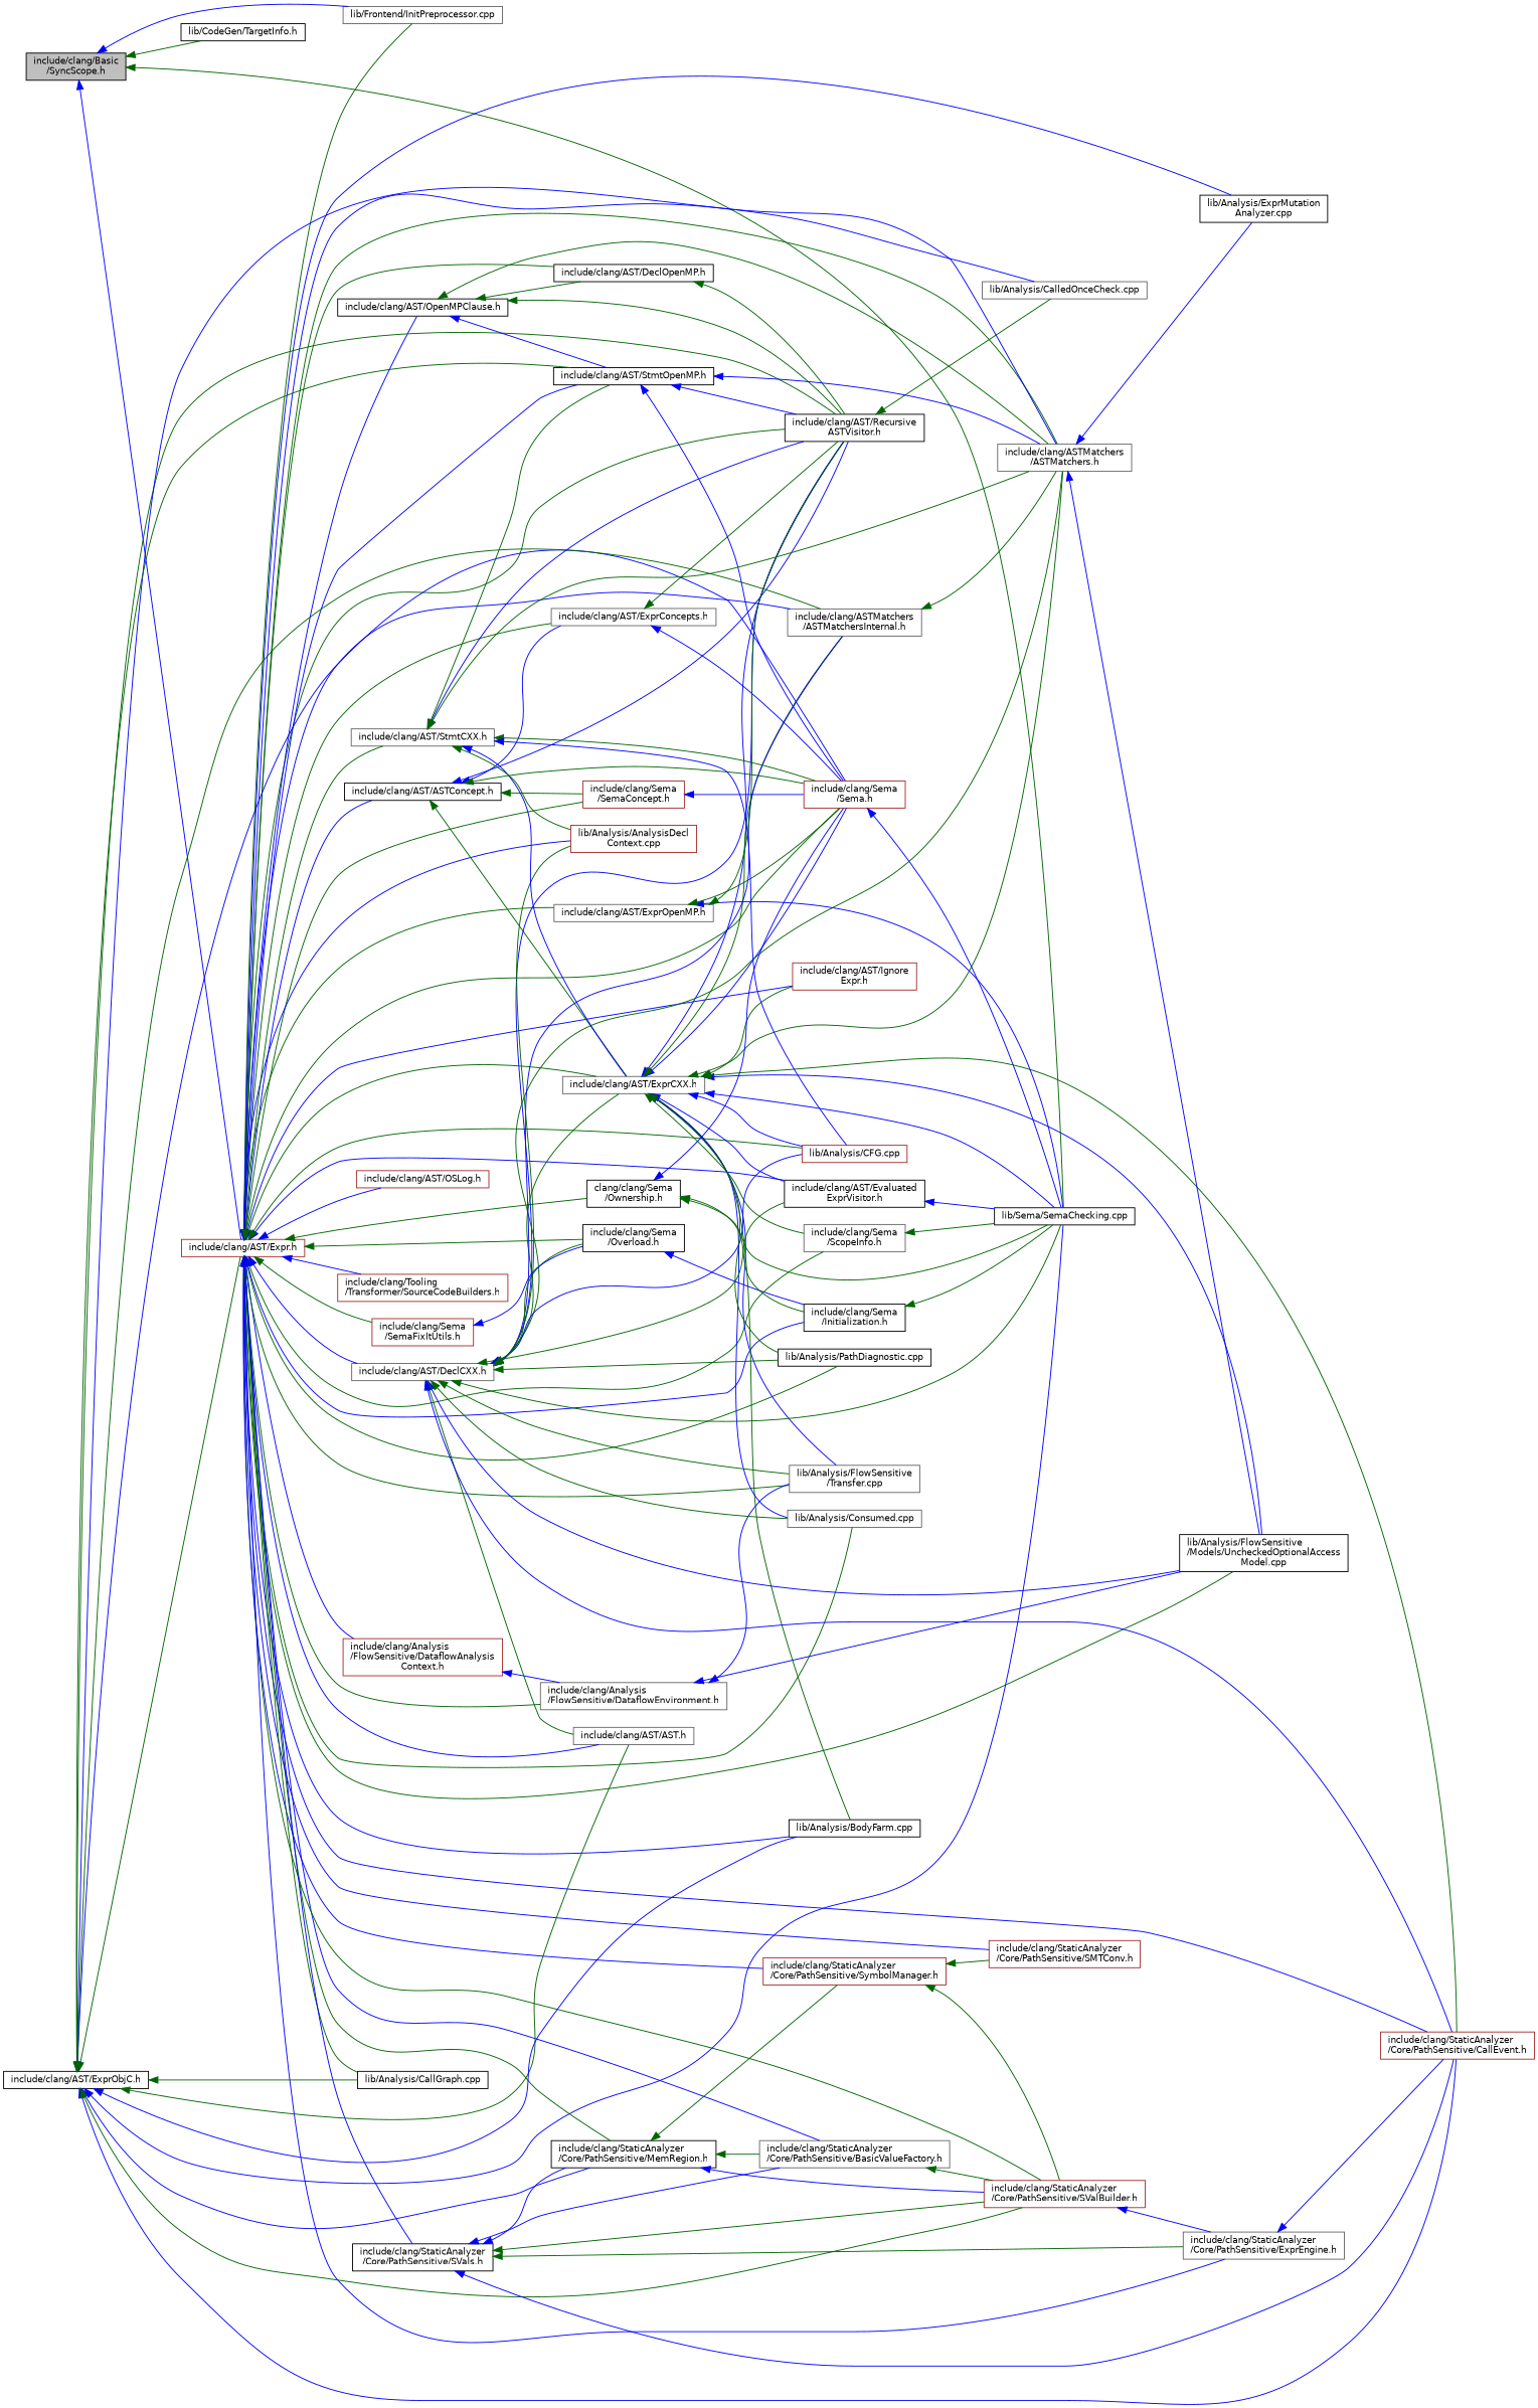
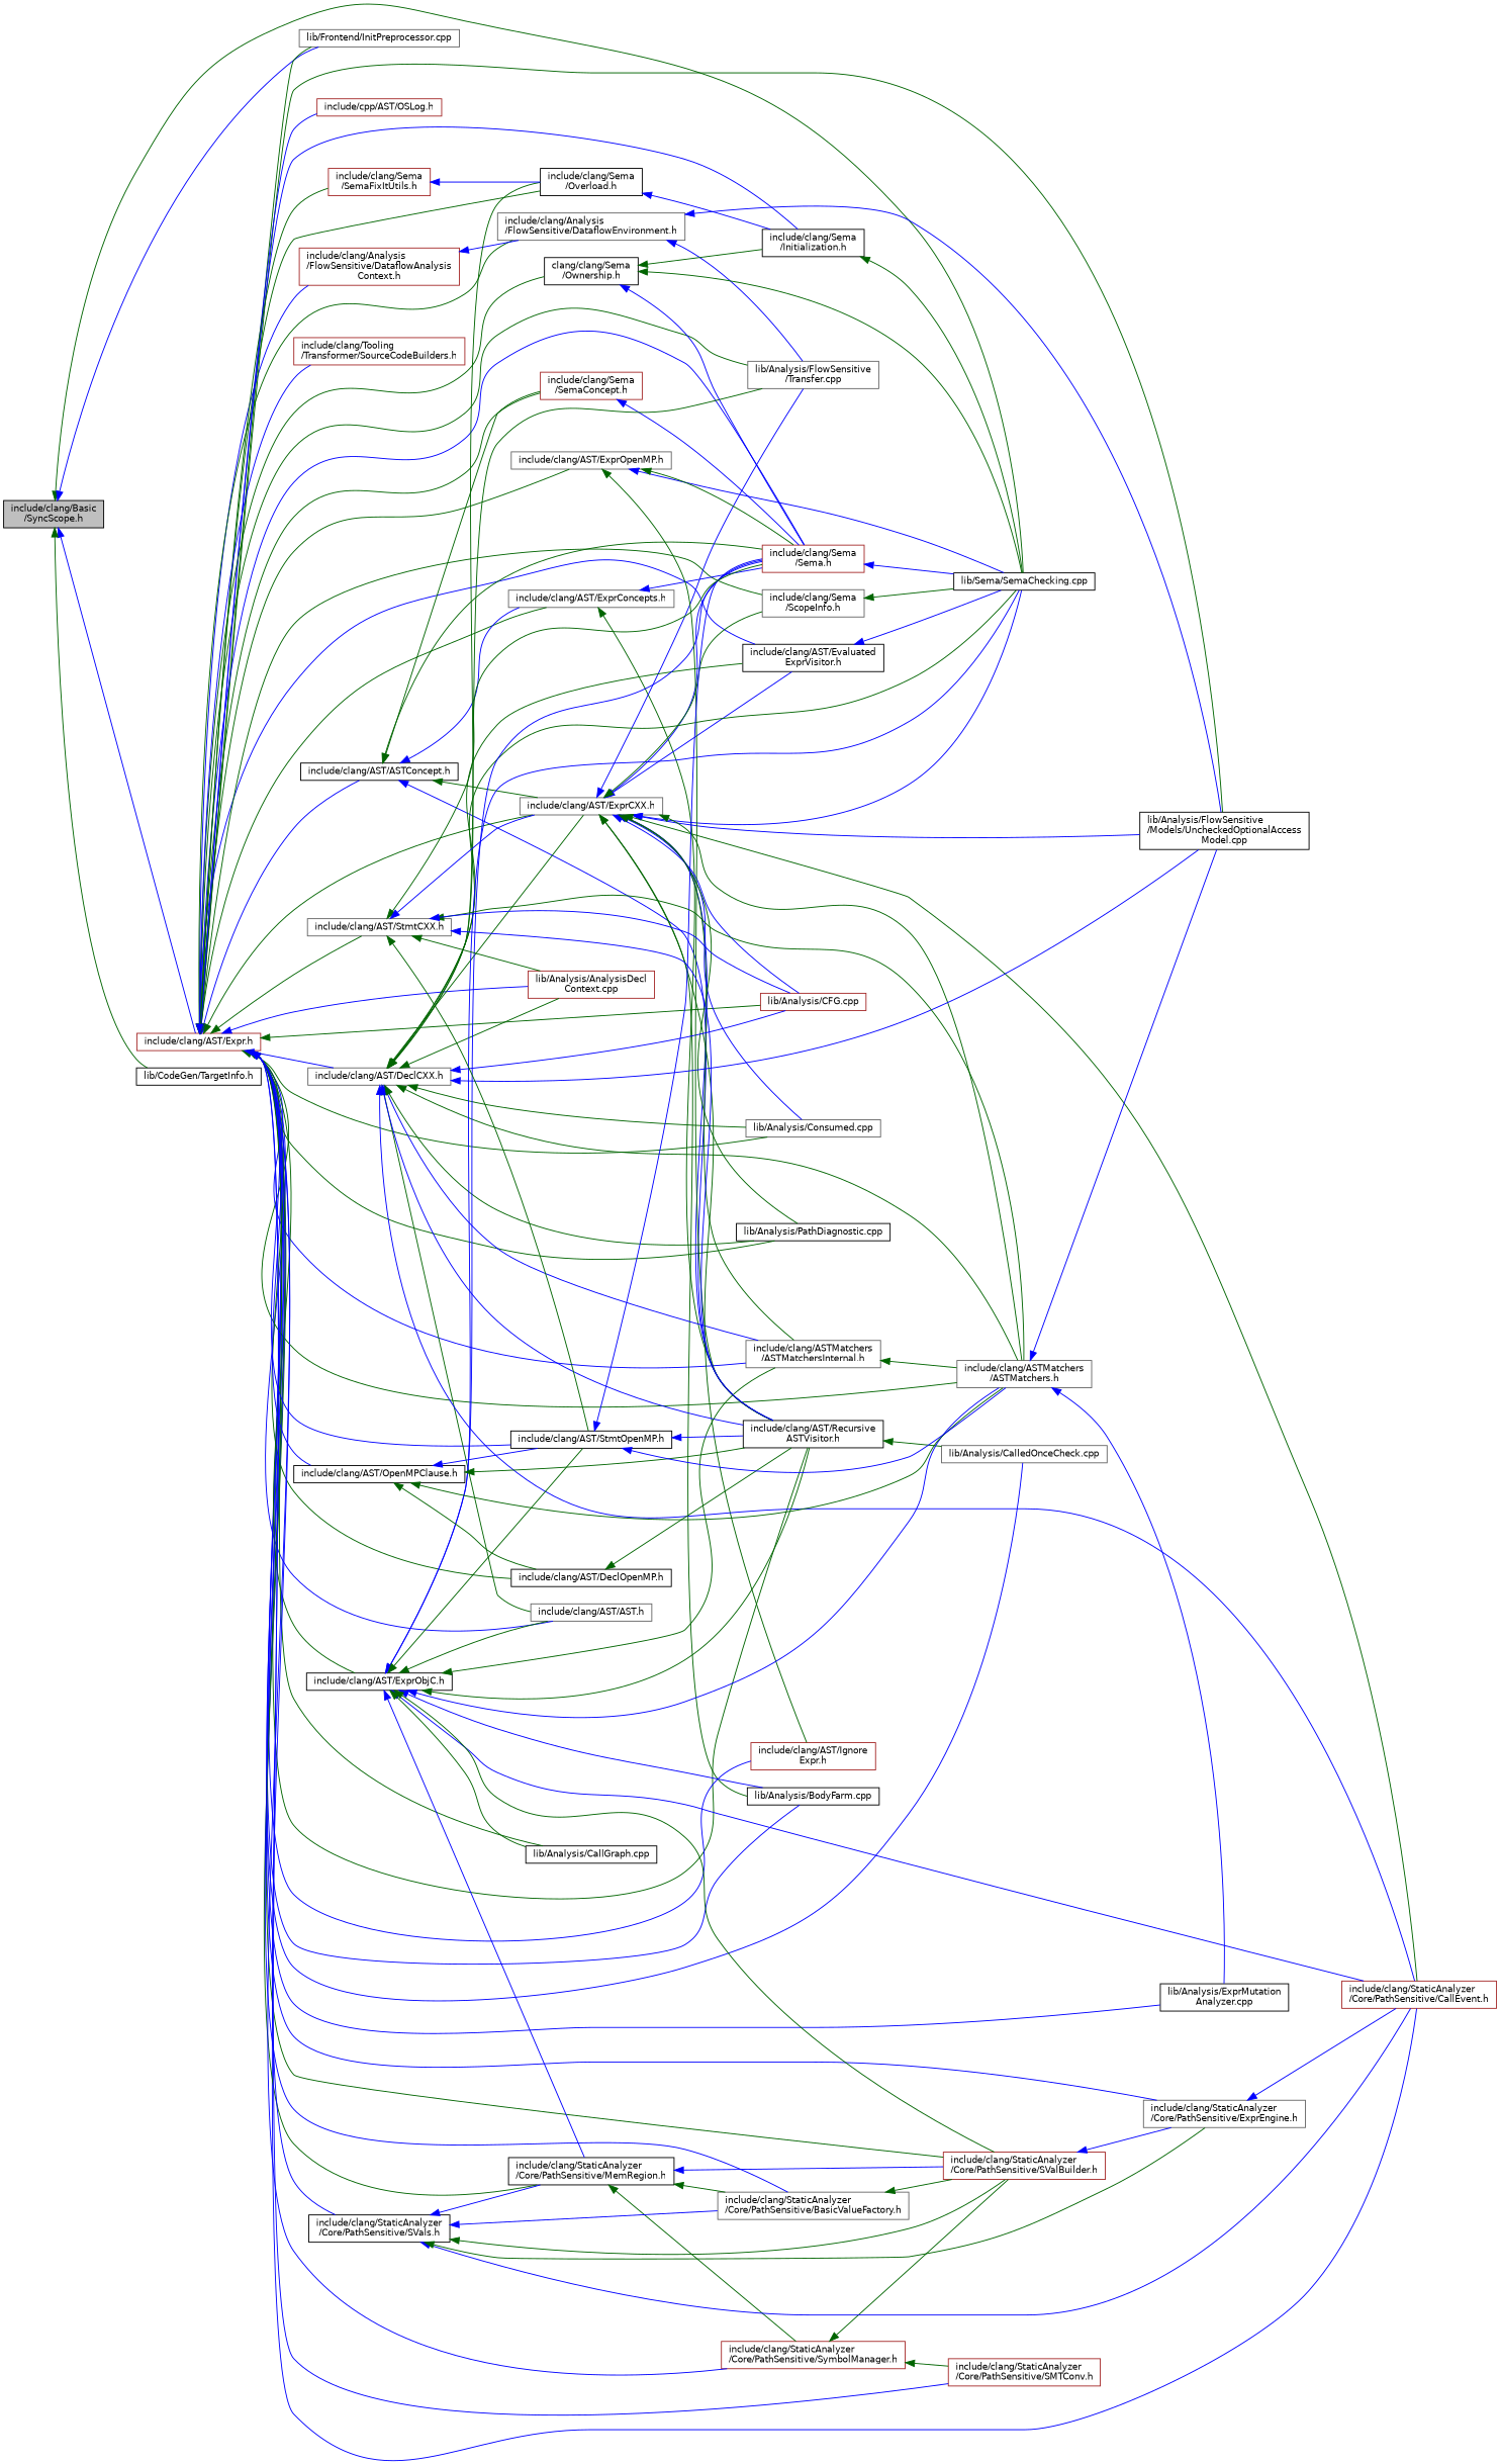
  digraph {
    rankdir=LR
    node [color=black fontname=Helvetica fontsize=10 shape=record]
    edge [color=darkgreen dir=back fontname=Helvetica fontsize=10 labelfontname=Helvetica labelfontsize=10 style=solid]
    n1 [fillcolor=grey75 fontcolor=black height=0.2 label="include/clang/Basic\l/SyncScope.h" style=filled width=0.4]
    n2 [color=brown height=0.2 label="include/clang/AST/Expr.h" width=0.4]
    n3 [height=0.2 label="lib/Sema/SemaChecking.cpp" width=0.4]
    n4 [height=0.2 label="lib/CodeGen/TargetInfo.h" width=0.4]
    n5 [color=gray40 height=0.2 label="lib/Frontend/InitPreprocessor.cpp" width=0.4]
    n6 [color=brown height=0.2 label="include/clang/Analysis\l/FlowSensitive/DataflowAnalysis\lContext.h" width=0.4]
    n7 [color=gray40 height=0.2 label="include/clang/Analysis\l/FlowSensitive/DataflowEnvironment.h" width=0.4]
    n8 [height=0.2 label="lib/Analysis/FlowSensitive\l/Models/UncheckedOptionalAccess\lModel.cpp" width=0.4]
    n9 [color=gray40 height=0.2 label="lib/Analysis/FlowSensitive\l/Transfer.cpp" width=0.4]
    n10 [color=gray40 height=0.2 label="include/clang/AST/AST.h" width=0.4]
    n11 [height=0.2 label="include/clang/AST/ASTConcept.h" width=0.4]
    n12 [color=gray40 height=0.2 label="include/clang/AST/ExprConcepts.h" width=0.4]
    n13 [height=0.2 label="include/clang/AST/Recursive\lASTVisitor.h" width=0.4]
    n14 [color=gray40 height=0.2 label="lib/Analysis/CalledOnceCheck.cpp" width=0.4]
    n15 [color=brown height=0.2 label="include/clang/Sema\l/Sema.h" width=0.4]
    n16 [color=gray40 height=0.2 label="include/clang/AST/ExprCXX.h" width=0.4]
    n17 [height=0.2 label="include/clang/AST/Evaluated\lExprVisitor.h" width=0.4]
    n18 [color=brown height=0.2 label="include/clang/AST/Ignore\lExpr.h" width=0.4]
    n19 [color=gray40 height=0.2 label="include/clang/ASTMatchers\l/ASTMatchers.h" width=0.4]
    n20 [height=0.2 label="lib/Analysis/ExprMutation\lAnalyzer.cpp" width=0.4]
    n21 [color=gray40 height=0.2 label="include/clang/ASTMatchers\l/ASTMatchersInternal.h" width=0.4]
    n22 [color=gray40 height=0.2 label="include/clang/Sema\l/ScopeInfo.h" width=0.4]
    n23 [color=brown height=0.2 label="include/clang/StaticAnalyzer\l/Core/PathSensitive/CallEvent.h" width=0.4]
    n24 [height=0.2 label="lib/Analysis/BodyFarm.cpp" width=0.4]
    n25 [color=brown height=0.2 label="lib/Analysis/CFG.cpp" width=0.4]
    n26 [color=gray40 height=0.2 label="lib/Analysis/Consumed.cpp" width=0.4]
    n27 [height=0.2 label="lib/Analysis/PathDiagnostic.cpp" width=0.4]
    n28 [color=brown height=0.2 label="include/clang/Sema\l/SemaConcept.h" width=0.4]
    n29 [color=gray40 height=0.2 label="include/clang/AST/DeclCXX.h" width=0.4]
    n30 [height=0.2 label="include/clang/Sema\l/Overload.h" width=0.4]
    n31 [height=0.2 label="include/clang/Sema\l/Initialization.h" width=0.4]
    n32 [color=brown height=0.2 label="lib/Analysis/AnalysisDecl\lContext.cpp" width=0.4]
    n33 [height=0.2 label="include/clang/AST/DeclOpenMP.h" width=0.4]
    n34 [height=0.2 label="include/clang/AST/ExprObjC.h" width=0.4]
    n35 [height=0.2 label="include/clang/StaticAnalyzer\l/Core/PathSensitive/MemRegion.h" width=0.4]
    n36 [color=gray40 height=0.2 label="include/clang/StaticAnalyzer\l/Core/PathSensitive/BasicValueFactory.h" width=0.4]
    n37 [color=brown height=0.2 label="include/clang/StaticAnalyzer\l/Core/PathSensitive/SValBuilder.h" width=0.4]
    n38 [color=gray40 height=0.2 label="include/clang/StaticAnalyzer\l/Core/PathSensitive/ExprEngine.h" width=0.4]
    n39 [color=brown height=0.2 label="include/clang/StaticAnalyzer\l/Core/PathSensitive/SymbolManager.h" width=0.4]
    n40 [color=brown height=0.2 label="include/clang/StaticAnalyzer\l/Core/PathSensitive/SMTConv.h" width=0.4]
    n41 [height=0.2 label="lib/Analysis/CallGraph.cpp" width=0.4]
    n42 [color=gray40 height=0.2 label="include/clang/AST/ExprOpenMP.h" width=0.4]
    n43 [height=0.2 label="include/clang/AST/OpenMPClause.h" width=0.4]
    n44 [height=0.2 label="include/clang/AST/StmtOpenMP.h" width=0.4]
-   n45 [color=brown height=0.2 label="include/clang/AST/OSLog.h" width=0.4]
+   n45 [color=brown height=0.2 label="include/cpp/AST/OSLog.h" width=0.4]
    n46 [color=gray40 height=0.2 label="include/clang/AST/StmtCXX.h" width=0.4]
    n47 [height=0.2 label="clang/clang/Sema\l/Ownership.h" width=0.4]
    n48 [color=brown height=0.2 label="include/clang/Sema\l/SemaFixItUtils.h" width=0.4]
    n49 [height=0.2 label="include/clang/StaticAnalyzer\l/Core/PathSensitive/SVals.h" width=0.4]
    n50 [color=brown height=0.2 label="include/clang/Tooling\l/Transformer/SourceCodeBuilders.h" width=0.4]
    n1 -> n2 [color=blue]
    n1 -> n3
    n1 -> n4
    n1 -> n5 [color=blue]
    n2 -> n5
    n2 -> n6 [color=blue]
    n2 -> n7
    n2 -> n8
    n2 -> n9
    n2 -> n10 [color=blue]
    n2 -> n11 [color=blue]
    n2 -> n12
    n2 -> n13
    n2 -> n14 [color=blue]
-   n2 -> n15
+   n2 -> n15 [color=blue]
    n2 -> n16
    n2 -> n17 [color=blue]
    n2 -> n18 [color=blue]
    n2 -> n19
    n2 -> n20 [color=blue]
    n2 -> n21 [color=blue]
    n2 -> n22
    n2 -> n23 [color=blue]
    n2 -> n24 [color=blue]
    n2 -> n25
    n2 -> n26
    n2 -> n27
    n2 -> n28
    n2 -> n29 [color=blue]
    n2 -> n30
    n2 -> n31 [color=blue]
    n2 -> n32 [color=blue]
    n2 -> n33
-   n34 -> n2
+   n2 -> n34
    n2 -> n35
    n2 -> n36 [color=blue]
    n2 -> n37
    n2 -> n38 [color=blue]
    n2 -> n39 [color=blue]
    n2 -> n40 [color=blue]
    n2 -> n41
    n2 -> n42
    n2 -> n43 [color=blue]
    n2 -> n44 [color=blue]
    n2 -> n45 [color=blue]
    n2 -> n46
    n2 -> n47
    n2 -> n48
    n2 -> n49 [color=blue]
    n2 -> n50 [color=blue]
    n6 -> n7 [color=blue]
    n7 -> n8 [color=blue]
    n7 -> n9 [color=blue]
    n11 -> n12 [color=blue]
    n11 -> n13 [color=blue]
    n11 -> n15
    n11 -> n16
    n11 -> n28
    n12 -> n13
    n12 -> n15 [color=blue]
    n13 -> n14
    n15 -> n3 [color=blue]
    n16 -> n3 [color=blue]
    n16 -> n8 [color=blue]
    n16 -> n9 [color=blue]
    n16 -> n13 [color=blue]
    n16 -> n15 [color=blue]
    n16 -> n17 [color=blue]
    n16 -> n18
    n16 -> n19
    n16 -> n21
    n16 -> n22
    n16 -> n23
    n16 -> n24
    n16 -> n25 [color=blue]
    n16 -> n26 [color=blue]
    n16 -> n27
    n17 -> n3 [color=blue]
    n19 -> n8 [color=blue]
    n19 -> n20 [color=blue]
    n21 -> n19
    n22 -> n3
    n28 -> n15 [color=blue]
    n29 -> n3
    n29 -> n8 [color=blue]
    n29 -> n9
    n29 -> n10
    n29 -> n13 [color=blue]
    n29 -> n16
    n29 -> n17
    n29 -> n19
    n29 -> n21 [color=blue]
    n29 -> n23 [color=blue]
    n29 -> n25 [color=blue]
    n29 -> n26
    n29 -> n27
    n29 -> n30
    n29 -> n32
    n30 -> n31 [color=blue]
    n31 -> n3
    n33 -> n13
    n34 -> n3 [color=blue]
    n34 -> n10
    n34 -> n13
    n34 -> n15 [color=blue]
    n34 -> n19 [color=blue]
    n34 -> n21
    n34 -> n23 [color=blue]
    n34 -> n24 [color=blue]
    n34 -> n35 [color=blue]
    n34 -> n37
    n34 -> n41
    n34 -> n44
    n35 -> n36
    n35 -> n37 [color=blue]
    n35 -> n39
    n36 -> n37
    n37 -> n38 [color=blue]
    n38 -> n23 [color=blue]
    n39 -> n37
    n39 -> n40
    n42 -> n3 [color=blue]
    n42 -> n13
    n42 -> n15
    n43 -> n13
    n43 -> n19
    n43 -> n33
    n43 -> n44 [color=blue]
    n44 -> n13 [color=blue]
    n44 -> n15 [color=blue]
    n44 -> n19 [color=blue]
    n46 -> n13 [color=blue]
    n46 -> n15
    n46 -> n16 [color=blue]
    n46 -> n19
    n46 -> n25 [color=blue]
    n46 -> n32
    n46 -> n44
    n47 -> n3
    n47 -> n15 [color=blue]
    n47 -> n31
    n48 -> n30 [color=blue]
    n49 -> n23 [color=blue]
    n49 -> n35 [color=blue]
    n49 -> n36 [color=blue]
    n49 -> n37
    n49 -> n38
  }
